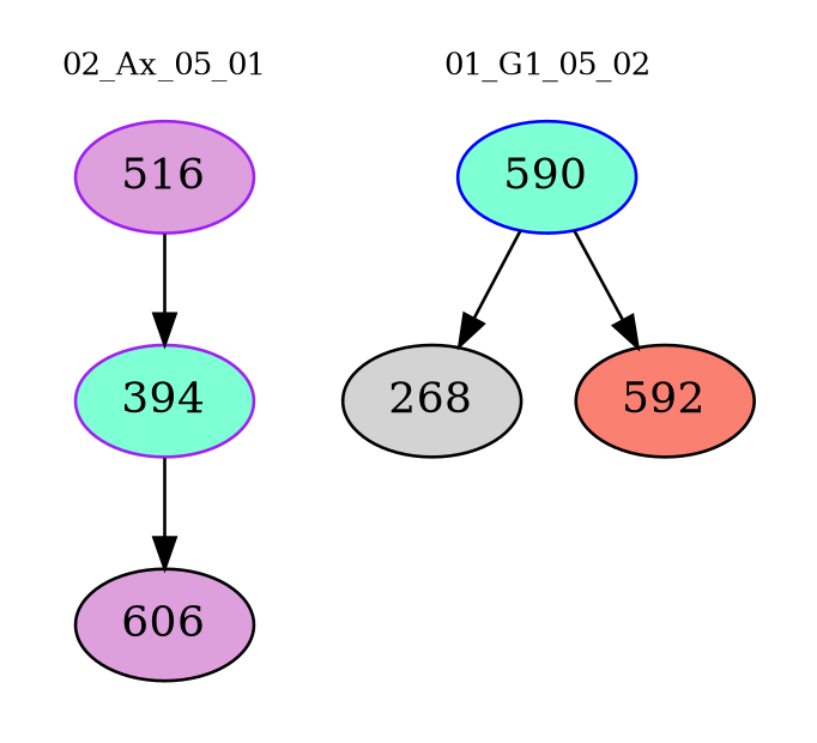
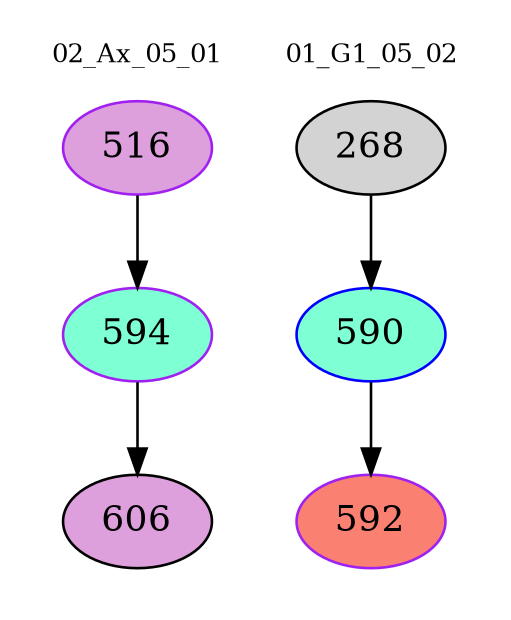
  digraph {
    node [color=black fillcolor=aquamarine style=filled]
    edge [color=black]
-   n1 [color=purple label=394]
+   n1 [color=purple label=594]
    n2 [color=purple fillcolor=plum label=516]
    n3 [fillcolor=plum label=606]
    n4 [color=blue label=590]
    n5 [fillcolor=lightgrey label=268]
-   n6 [fillcolor=salmon label=592]
+   n6 [color=purple fillcolor=salmon label=592]
    subgraph cluster_1 {
      color=white
      fontsize=10
      label="02_Ax_05_01"
      n1
      n2
      n3
    }
    subgraph cluster_2 {
      color=white
      fontsize=10
      label="01_G1_05_02"
      n4
      n5
      n6
    }
    n1 -> n3
    n2 -> n1
-   n4 -> n5
+   n5 -> n4
    n4 -> n6
  }
